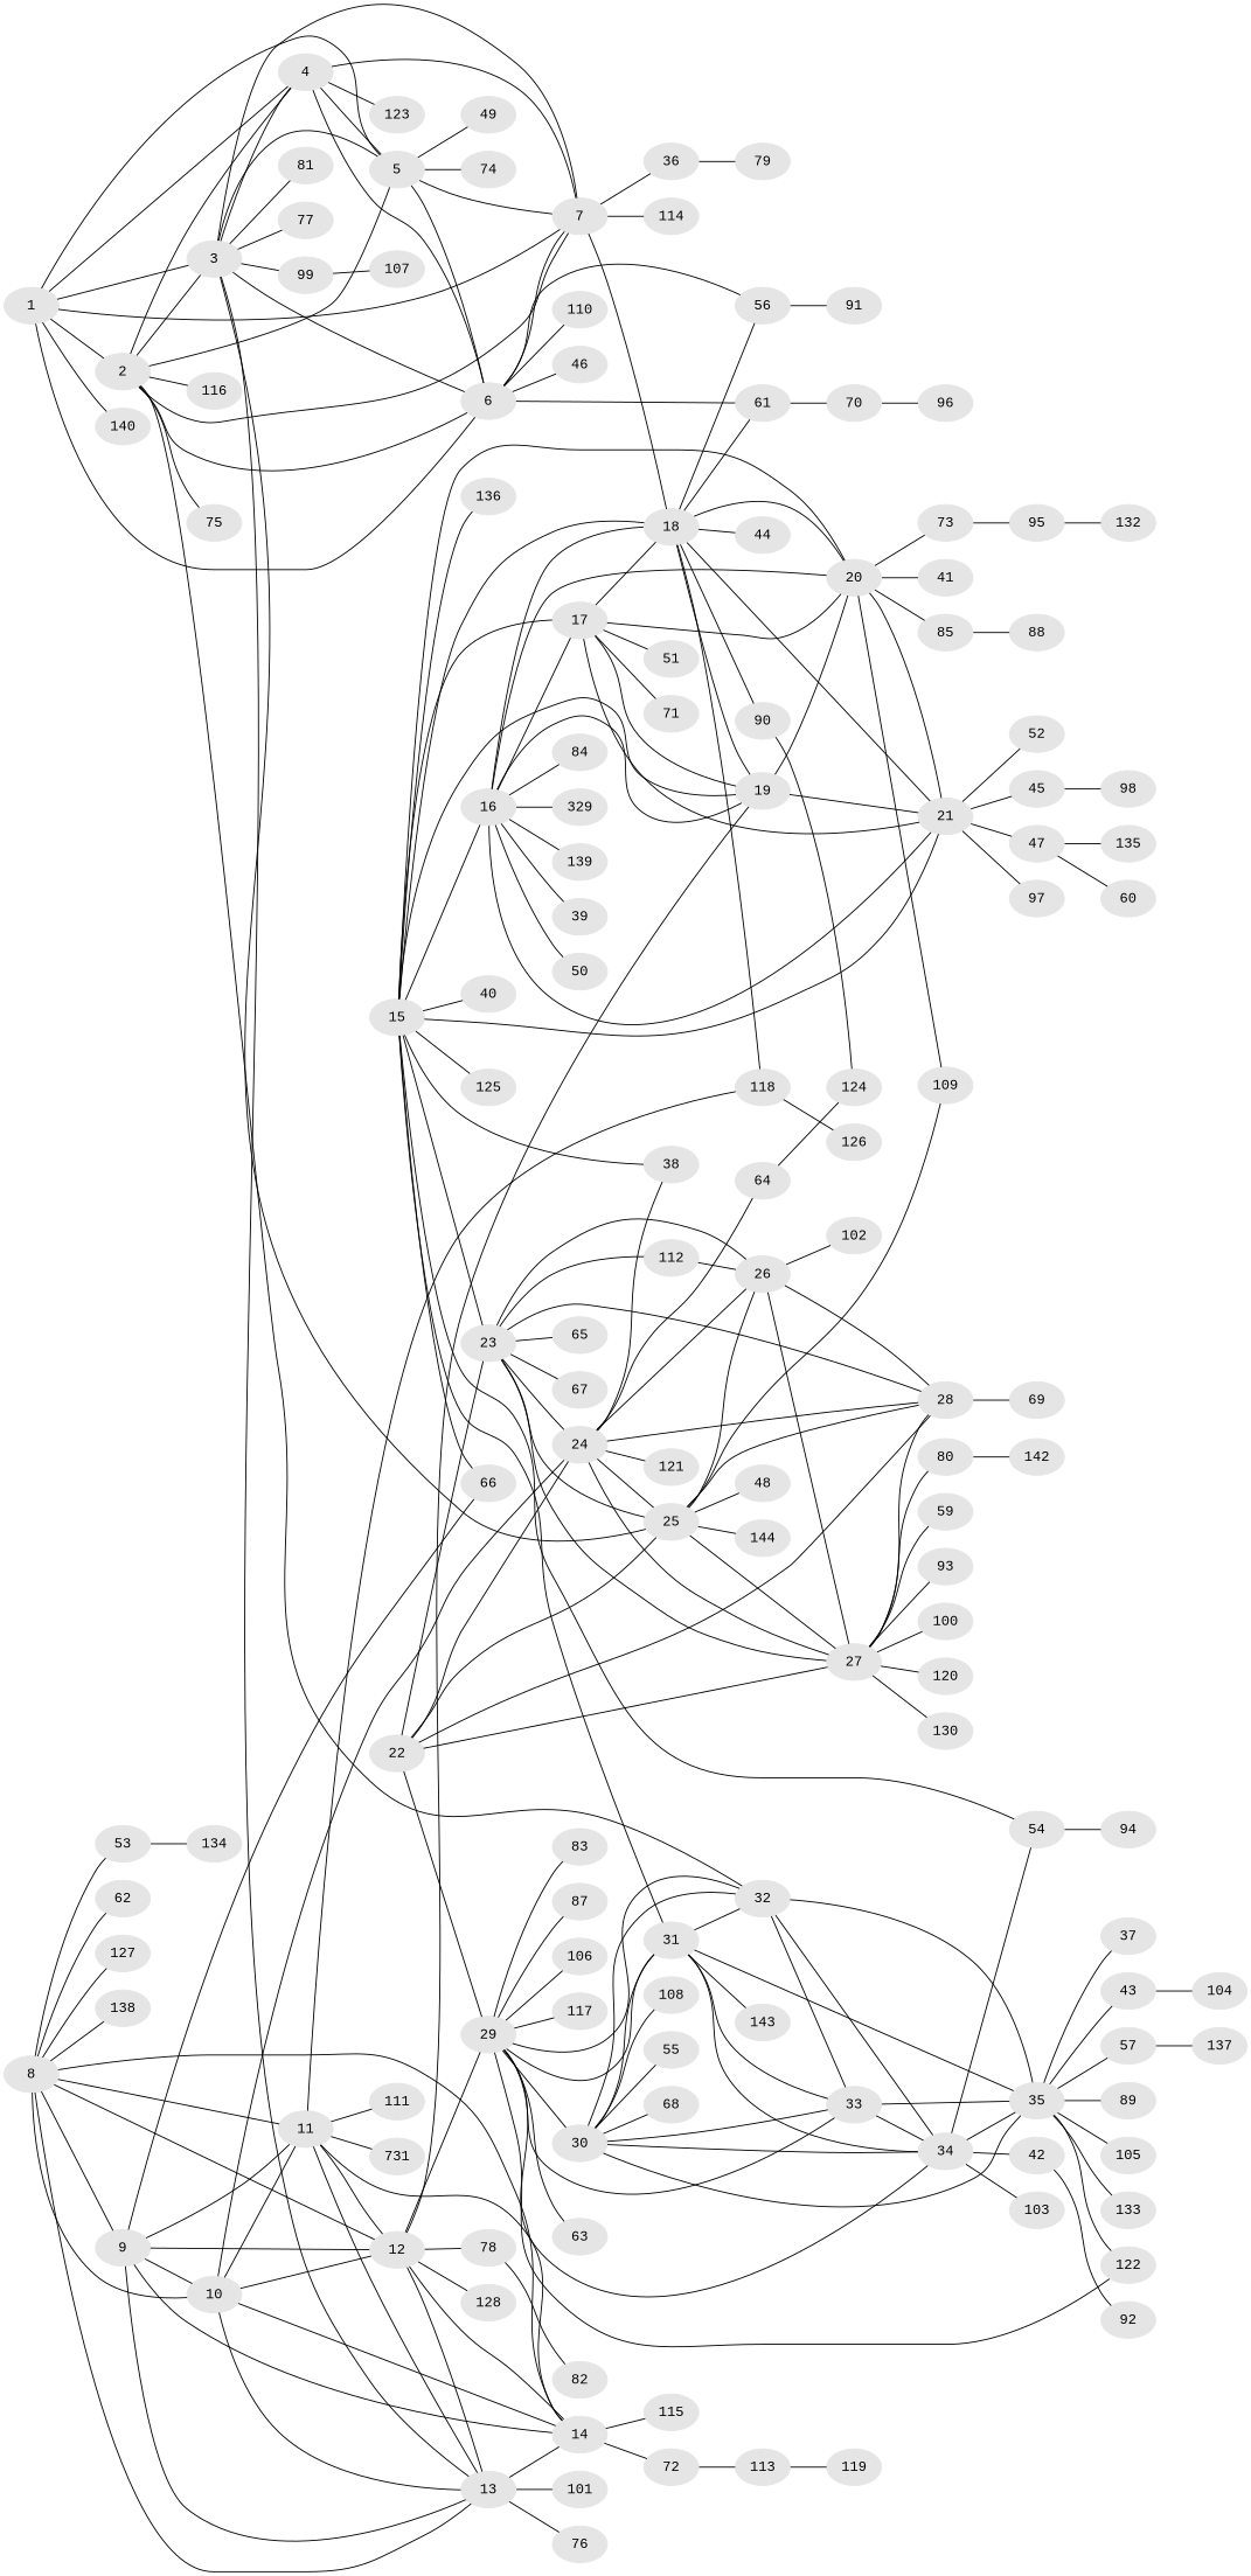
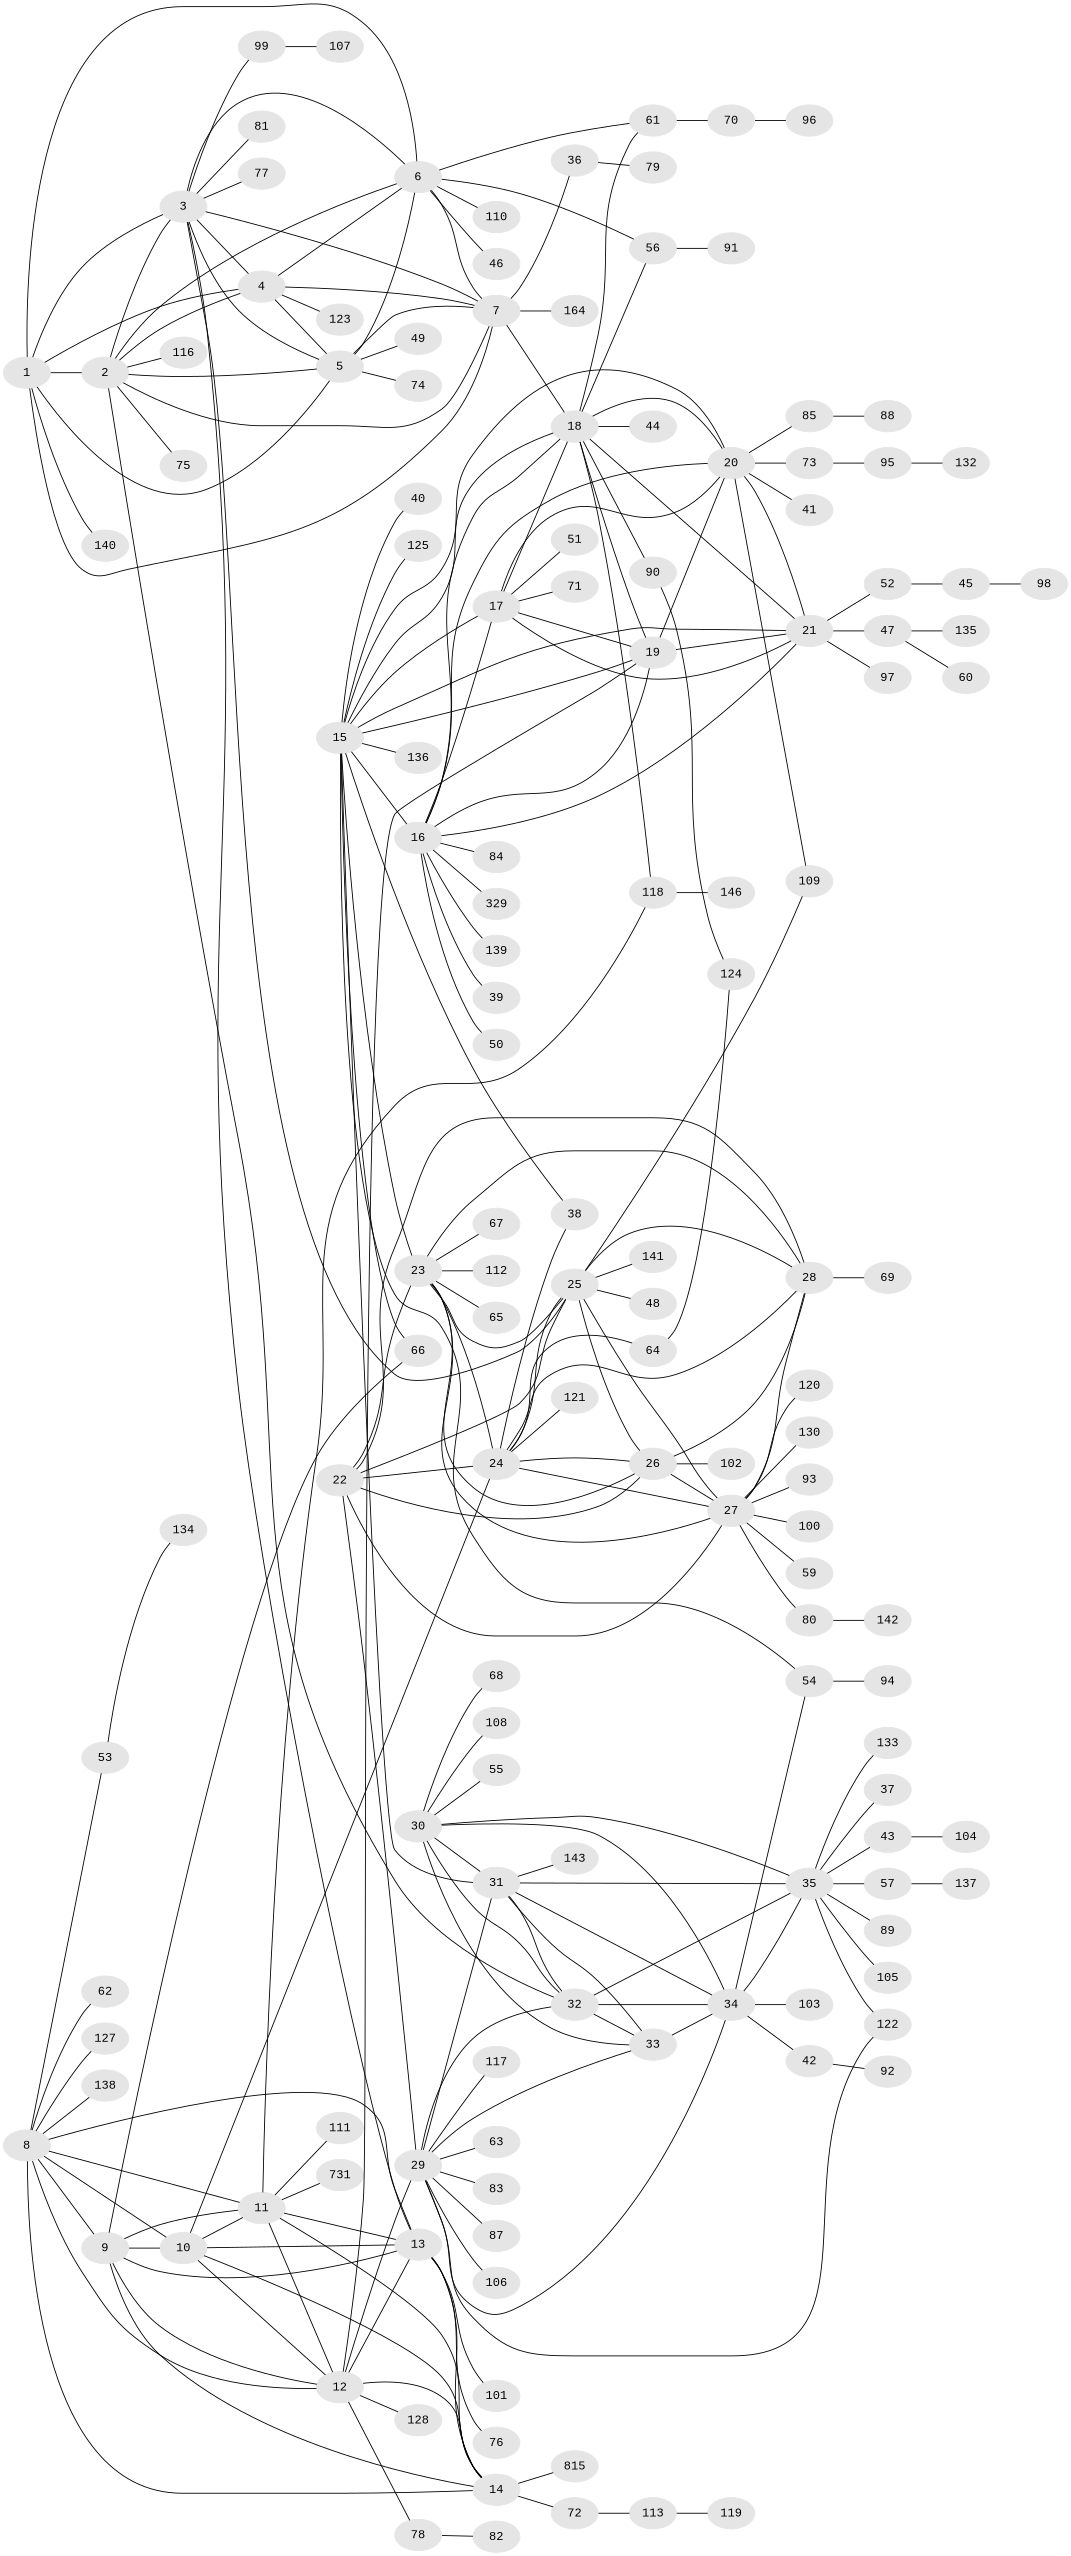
  graph {
    fontname="Liberation Mono"
    rankdir=LR
    node [color=gray90 fontname="Liberation Mono" style=filled]
    edge [fontname="Liberation Mono"]
    1
    2
    3
    4
    5
    6
    7
    140
    32
    75
    116
    13
    25
    77
    81
    99
    123
    49
    74
    46
    56
    61
    110
    18
    36
-   114
+   114 [label=164]
    33
    34
    35
    14
    76
    101
    109
    26
    27
    28
    48
-   141 [label=144]
+   141
    107
    91
    70
    118
    19
    20
    21
    44
    90
    79
    8
    9
    10
    11
    12
    53
    62
    127
    138
    66
    24
    111
    n61 [label=731]
    29
    78
    128
    72
-   115
+   115 [label=815]
    134
    64
    38
    121
-   126
+   126 [label=146]
    31
    30
    63
    83
    87
    106
    117
    122
    82
    124
    113
    15
    16
    17
    23
    40
    54
    125
    136
    39
    50
    84
    n94 [label=329]
    139
    51
    71
    41
    73
    85
    52
    45
    47
    97
    65
    67
    112
    143
    94
    95
    88
    98
    60
    135
    22
    102
    59
    80
    93
    100
    120
    130
    69
    142
    55
    68
    108
    42
    103
    37
    43
    57
    89
    105
    133
    92
    104
    137
    96
    119
    132
    1 -- 2
    1 -- 3
    1 -- 4
    1 -- 5
    1 -- 6
    1 -- 7
    1 -- 140
    2 -- 3
    2 -- 4
    2 -- 5
    2 -- 6
    2 -- 7
    2 -- 32
    2 -- 75
    2 -- 116
    3 -- 4
    3 -- 5
    3 -- 6
    3 -- 7
    3 -- 13
    3 -- 25
    3 -- 77
    3 -- 81
    3 -- 99
    4 -- 5
    4 -- 6
    4 -- 7
    4 -- 123
    5 -- 6
    5 -- 7
    5 -- 49
    5 -- 74
    6 -- 7
    6 -- 46
    6 -- 56
    6 -- 61
    6 -- 110
    7 -- 18
    7 -- 36
    7 -- 114
    32 -- 33
    32 -- 34
    32 -- 35
    13 -- 14
    13 -- 76
    13 -- 101
    25 -- 109
    25 -- 26
    25 -- 27
    25 -- 28
    25 -- 48
    25 -- 141
    99 -- 107
    56 -- 91
    61 -- 70
    18 -- 56
    18 -- 61
    18 -- 118
    18 -- 19
    18 -- 20
    18 -- 21
    18 -- 44
    18 -- 90
    36 -- 79
    33 -- 34
-   33 -- 35
    34 -- 35
    34 -- 54
    34 -- 42
    34 -- 103
    35 -- 122
    35 -- 37
    35 -- 43
    35 -- 57
    35 -- 89
    35 -- 105
    35 -- 133
    14 -- 72
    14 -- 115
    26 -- 27
    26 -- 28
    26 -- 102
    27 -- 28
    27 -- 59
    27 -- 80
    27 -- 93
    27 -- 100
    27 -- 120
    27 -- 130
    28 -- 69
    70 -- 96
    118 -- 126
    19 -- 20
    19 -- 21
    20 -- 109
    20 -- 21
    20 -- 41
    20 -- 73
    20 -- 85
    21 -- 52
-   21 -- 45
+   52 -- 45
    21 -- 47
    21 -- 97
    90 -- 124
    8 -- 13
    8 -- 14
    8 -- 9
    8 -- 10
    8 -- 11
    8 -- 12
    8 -- 53
    8 -- 62
    8 -- 127
    8 -- 138
    9 -- 13
    9 -- 14
    9 -- 10
    9 -- 11
    9 -- 12
    9 -- 66
    10 -- 13
    10 -- 14
    10 -- 11
    10 -- 12
    10 -- 24
    11 -- 13
    11 -- 14
    11 -- 118
    11 -- 12
    11 -- 111
    11 -- n61
    12 -- 13
    12 -- 14
    12 -- 19
    12 -- 29
    12 -- 78
    12 -- 128
    53 -- 134
    24 -- 25
    24 -- 26
    24 -- 27
    24 -- 28
    24 -- 64
    24 -- 38
    24 -- 121
    29 -- 32
    29 -- 33
    29 -- 34
    29 -- 31
-   29 -- 30
    29 -- 63
    29 -- 83
    29 -- 87
    29 -- 106
    29 -- 117
    29 -- 122
    78 -- 82
    72 -- 113
    64 -- 124
    31 -- 32
    31 -- 33
    31 -- 34
    31 -- 35
    31 -- 143
    30 -- 32
    30 -- 33
    30 -- 34
    30 -- 35
    30 -- 31
    30 -- 55
    30 -- 68
    30 -- 108
    113 -- 119
    15 -- 18
    15 -- 19
    15 -- 20
    15 -- 21
    15 -- 66
    15 -- 38
    15 -- 31
    15 -- 16
    15 -- 17
    15 -- 23
    15 -- 40
    15 -- 54
    15 -- 125
    15 -- 136
    16 -- 18
    16 -- 19
    16 -- 20
    16 -- 21
    16 -- 17
    16 -- 39
    16 -- 50
    16 -- 84
    16 -- n94
    16 -- 139
    17 -- 18
    17 -- 19
    17 -- 20
    17 -- 21
    17 -- 51
    17 -- 71
    23 -- 25
    23 -- 26
    23 -- 27
    23 -- 28
    23 -- 24
    23 -- 65
    23 -- 67
    23 -- 112
    54 -- 94
    73 -- 95
    85 -- 88
    45 -- 98
    47 -- 60
    47 -- 135
    95 -- 132
    22 -- 25
-   112 -- 26
+   22 -- 26
    22 -- 27
    22 -- 28
    22 -- 24
    22 -- 29
    22 -- 23
    80 -- 142
    42 -- 92
    43 -- 104
    57 -- 137
  }
